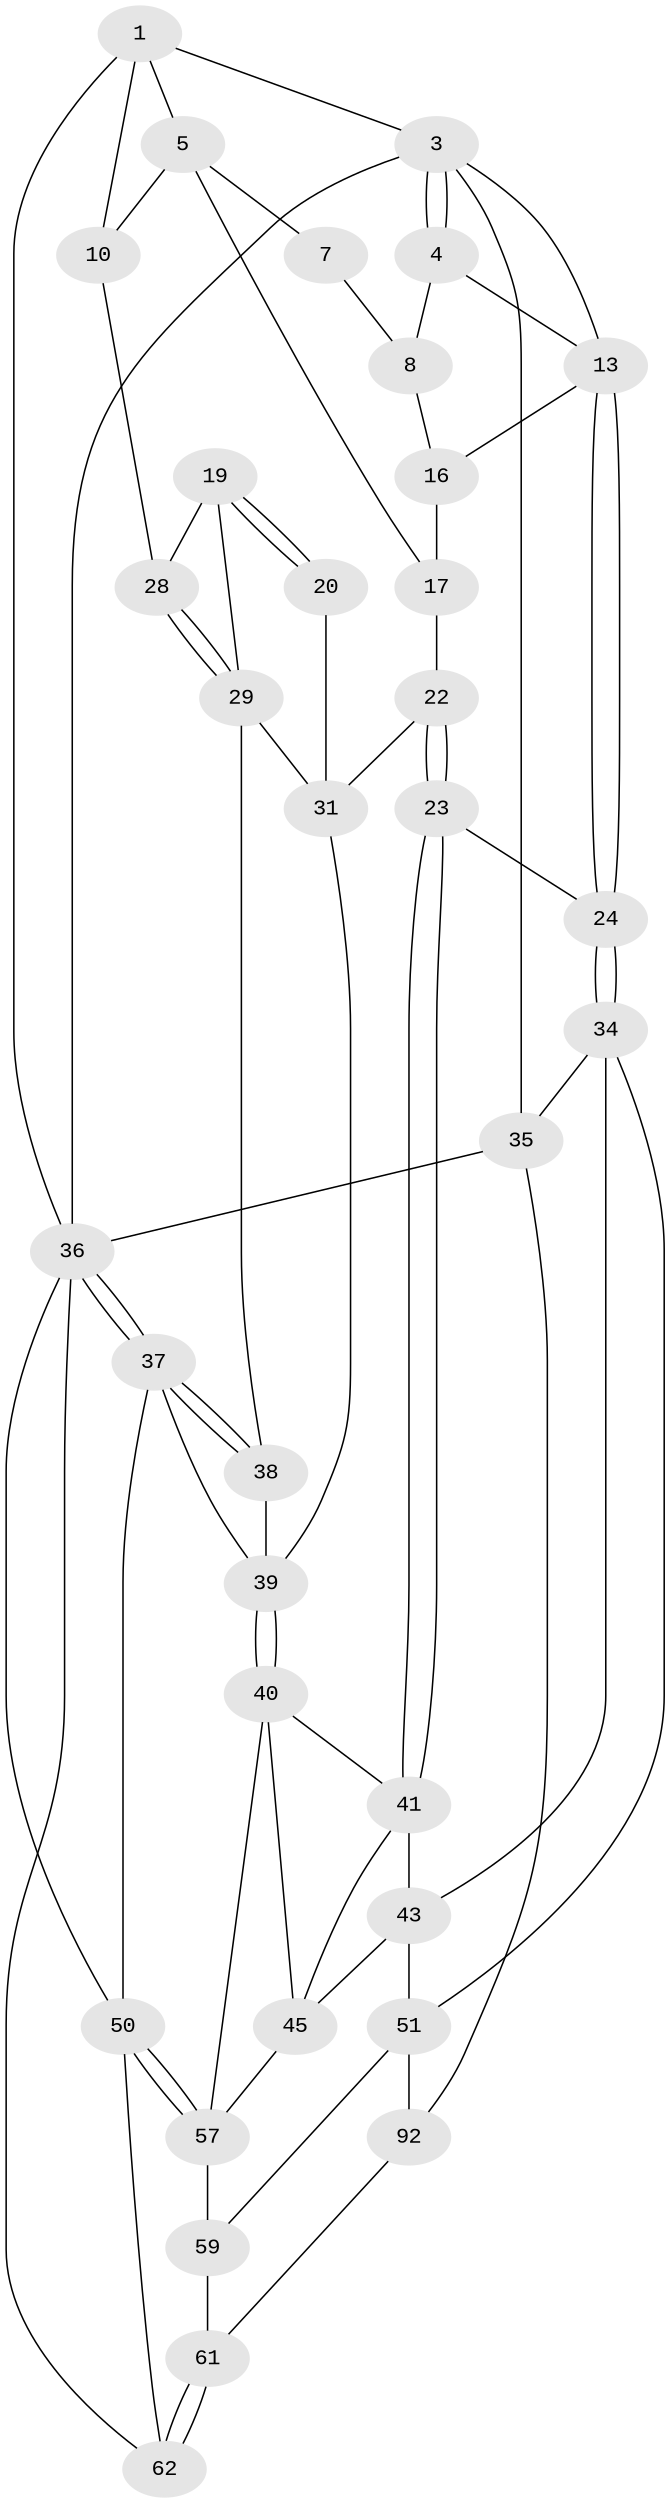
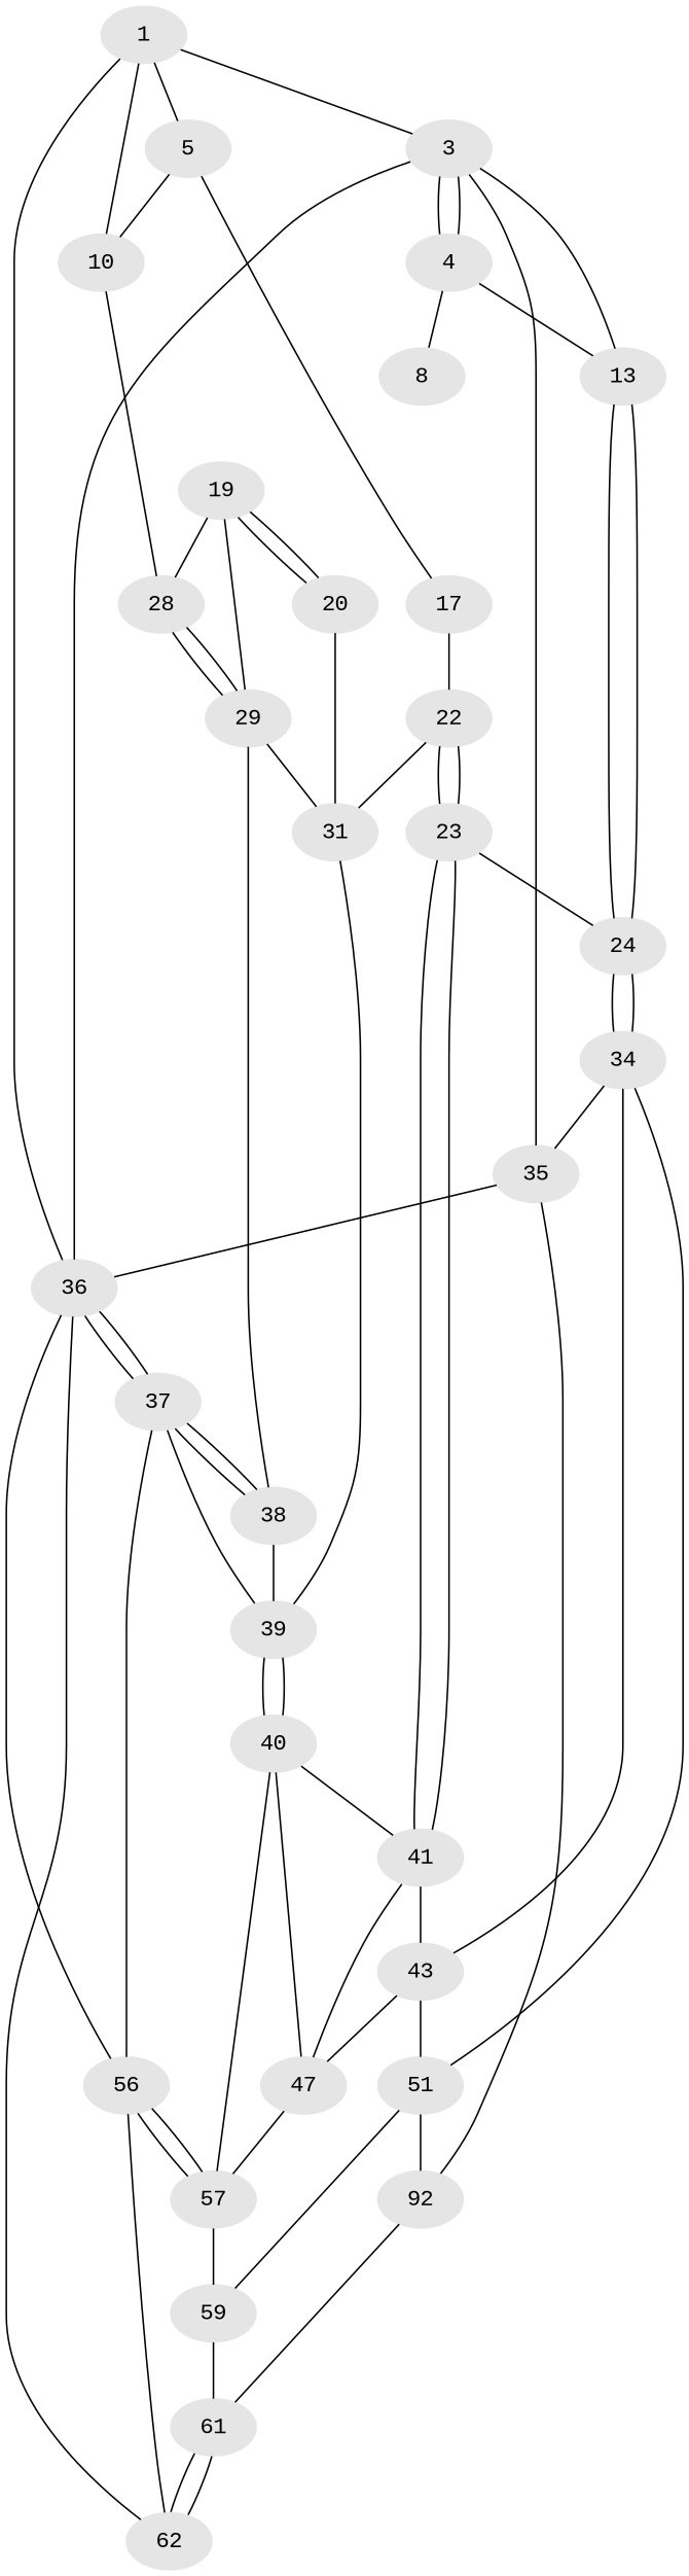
  graph {
    fontname="Liberation Mono"
    node [color=gray90 fontname="Liberation Mono" style=filled]
    edge [fontname="Liberation Mono"]
    1 [super="+2"]
    3 [super="+12"]
    5 [super="+6"]
    10 [super="+11"]
    36 [super="+50"]
    4 [super="+9"]
    13 [super="+14"]
    35 [super="+49"]
-   7
    17 [super="+18"]
    28
    37 [super="+55"]
-   56 [super="+63" label=50]
+   56 [super="+63"]
    62 [super="+64"]
    8 [super="+15"]
-   16
    24
    n18 [label=92]
    22 [super="+26"]
    19 [super="+27"]
    20 [super="+32"]
    29 [super="+30"]
    34 [super="+44"]
    31 [super="+33"]
    23
    38
    39 [super="+45"]
    41 [super="+42"]
    43 [super="+53"]
-   47 [super="+48" label=45]
+   47 [super="+48"]
    51 [super="+54"]
    40 [super="+46"]
    59 [super="+60"]
    61
    57 [super="+58"]
    1 -- 3
    1 -- 5
    1 -- 10
    1 -- 36
    3 -- 36
    3 -- 4
    3 -- 4
    3 -- 13
    3 -- 35
    5 -- 10
-   5 -- 7
    5 -- 17
    10 -- 28
    36 -- 37
    36 -- 37
    36 -- 56
    36 -- 62
    4 -- 13
    4 -- 8
-   13 -- 16
    13 -- 24
    13 -- 24
    35 -- 36
    35 -- n18
-   7 -- 8 [weight=2]
    17 -- 22
    28 -- 29
    28 -- 29
    37 -- 56
    37 -- 38
    37 -- 38
    37 -- 39
    56 -- 62
    56 -- 57
    56 -- 57
-   8 -- 16
-   16 -- 17
    24 -- 34
    24 -- 34
    n18 -- 61
    22 -- 31
    22 -- 23
    22 -- 23
    19 -- 28
    19 -- 20
    19 -- 20
    19 -- 29
    20 -- 31
    29 -- 31
    29 -- 38
    34 -- 35
    34 -- 43
    34 -- 51
    31 -- 39
    23 -- 24
    23 -- 41
    23 -- 41
    38 -- 39
    39 -- 40
    39 -- 40
    41 -- 43
    41 -- 47
    43 -- 47
    43 -- 51
    47 -- 57
    51 -- n18
    51 -- 59
    40 -- 41
    40 -- 47
    40 -- 57
    59 -- 61
    61 -- 62
    61 -- 62
    57 -- 59
  }
